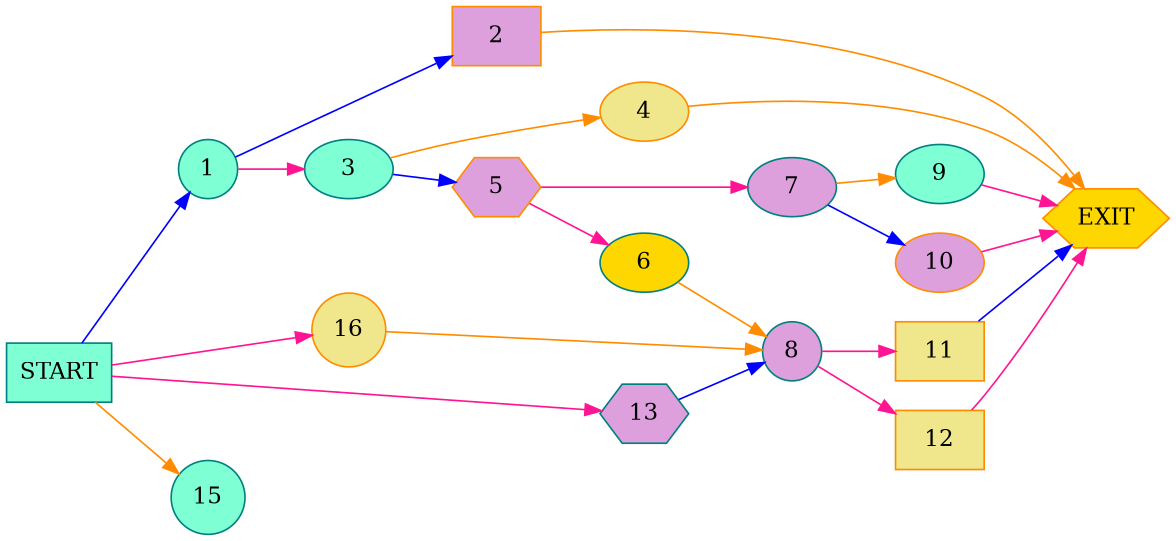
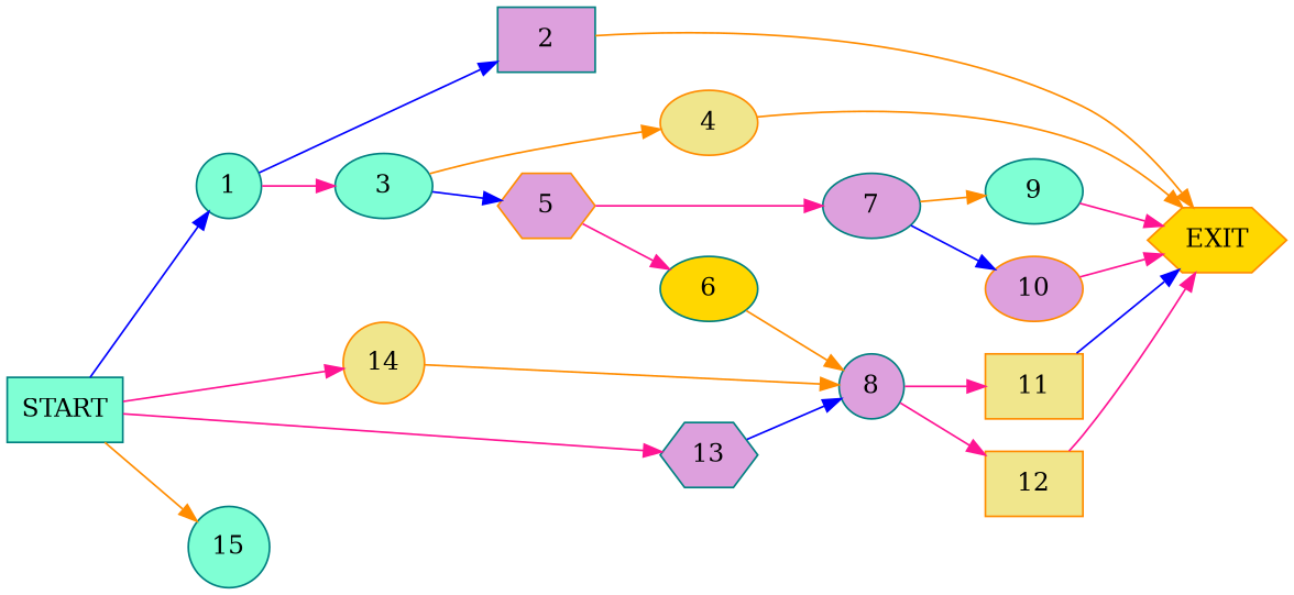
  digraph {
    rankdir=LR
    node [color=teal fillcolor=plum shape=ellipse style=filled]
    edge [color=deeppink]
    n1 [fillcolor=aquamarine label=START shape=box]
    1 [fillcolor=aquamarine shape=circle]
    13 [shape=hexagon]
-   14 [color=darkorange fillcolor=khaki shape=circle label=16]
+   14 [color=darkorange fillcolor=khaki shape=circle]
    15 [fillcolor=aquamarine shape=circle]
-   2 [color=darkorange shape=box]
+   2 [shape=box]
    3 [fillcolor=aquamarine]
    8 [shape=circle]
    n9 [color=darkorange fillcolor=gold label=EXIT shape=hexagon]
    4 [color=darkorange fillcolor=khaki]
    5 [color=darkorange shape=hexagon]
    6 [fillcolor=gold]
    7
    9 [fillcolor=aquamarine]
    10 [color=darkorange]
    11 [color=darkorange fillcolor=khaki shape=box]
    12 [color=darkorange fillcolor=khaki shape=box]
    n1 -> 1 [color=blue]
    n1 -> 13
    n1 -> 14
    n1 -> 15 [color=darkorange]
    1 -> 2 [color=blue]
    1 -> 3
    13 -> 8 [color=blue]
    14 -> 8 [color=darkorange]
    2 -> n9 [color=darkorange]
    3 -> 4 [color=darkorange]
    3 -> 5 [color=blue]
    8 -> 11
    8 -> 12
    4 -> n9 [color=darkorange]
    5 -> 6
    5 -> 7
    6 -> 8 [color=darkorange]
    7 -> 9 [color=darkorange]
    7 -> 10 [color=blue]
    9 -> n9
    10 -> n9
    11 -> n9 [color=blue]
    12 -> n9
  }
